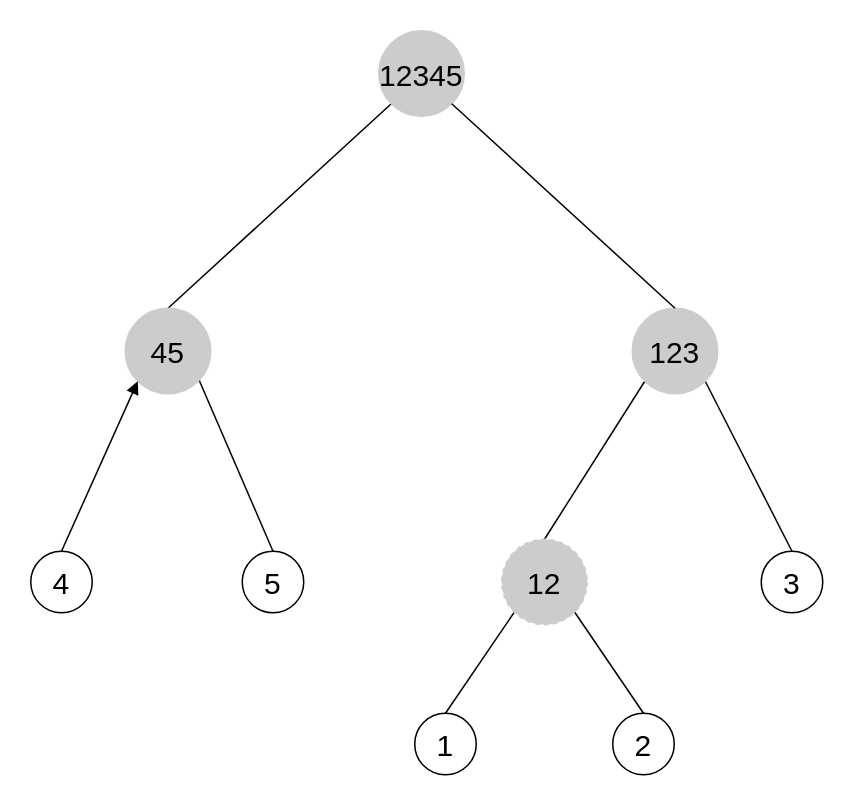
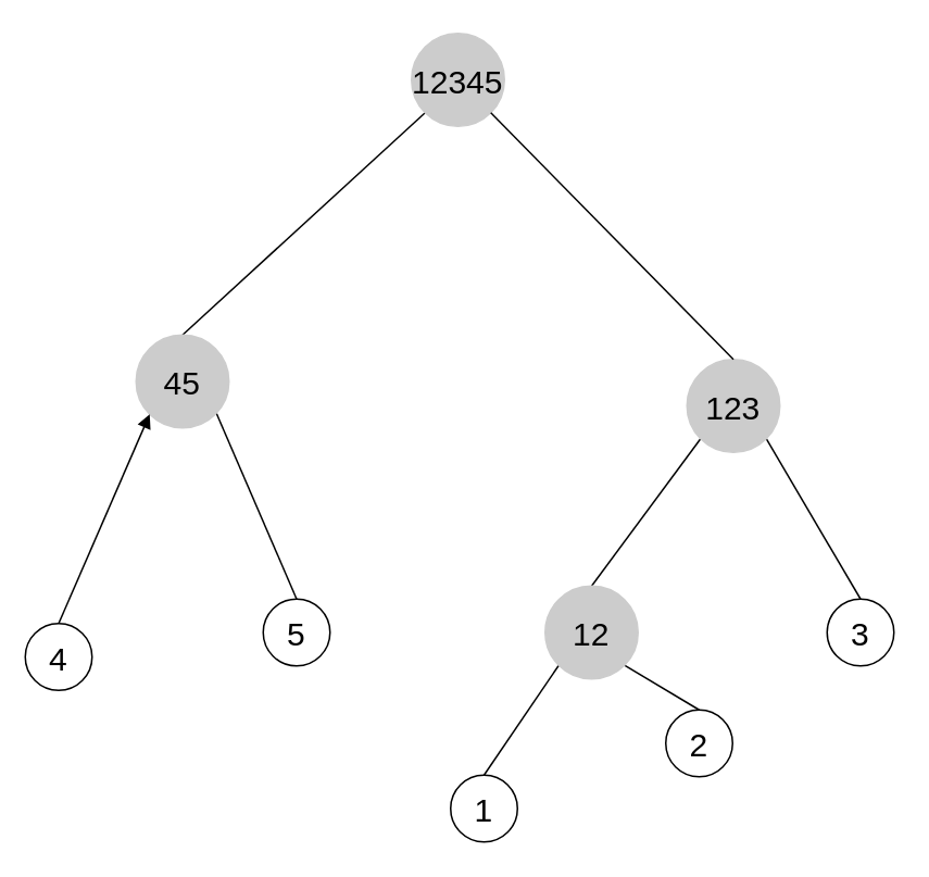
  <mxCell id="0" />
  <mxCell id="1" parent="0" />
  <mxCell id="2" value="&lt;font style=&quot;font-size: 20px;&quot;&gt;&lt;span&gt;1&lt;/span&gt;&lt;/font&gt;" style="ellipse;whiteSpace=wrap;html=1;aspect=fixed;fontStyle=0" parent="1" vertex="1"><mxGeometry x="276" y="475" width="41" height="41" as="geometry" /></mxCell>
  <mxCell id="3" value="" style="endArrow=none;html=1;rounded=0;fillColor=#e1d5e7;strokeColor=#000000;fontStyle=0;exitX=0.5;exitY=0;exitDx=0;exitDy=0;entryX=0;entryY=1;entryDx=0;entryDy=0;" parent="1" source="14" target="13" edge="1"><mxGeometry width="50" height="50" relative="1" as="geometry"><mxPoint x="159" y="220" as="sourcePoint" /><mxPoint x="256.073" y="154.004" as="targetPoint" /></mxGeometry></mxCell>
  <mxCell id="4" value="" style="endArrow=none;html=1;rounded=0;exitX=0.5;exitY=0;exitDx=0;exitDy=0;entryX=0;entryY=1;entryDx=0;entryDy=0;fillColor=#e1d5e7;strokeColor=#000000;fontStyle=0;" parent="1" source="16" target="15" edge="1"><mxGeometry width="50" height="50" relative="1" as="geometry"><mxPoint x="372.5" y="367" as="sourcePoint" /><mxPoint x="427.004" y="285.996" as="targetPoint" /></mxGeometry></mxCell>
  <mxCell id="5" value="" style="endArrow=none;html=1;rounded=0;entryX=1;entryY=1;entryDx=0;entryDy=0;exitX=0.5;exitY=0;exitDx=0;exitDy=0;fillColor=#e1d5e7;strokeColor=#000000;fontStyle=0" parent="1" source="9" target="16" edge="1"><mxGeometry width="50" height="50" relative="1" as="geometry"><mxPoint x="423.004" y="479.004" as="sourcePoint" /><mxPoint x="386.996" y="399.996" as="targetPoint" /></mxGeometry></mxCell>
  <mxCell id="6" value="" style="endArrow=none;html=1;rounded=0;exitX=0.5;exitY=0;exitDx=0;exitDy=0;fillColor=#e1d5e7;strokeColor=#000000;entryX=0;entryY=1;entryDx=0;entryDy=0;" parent="1" source="2" target="16" edge="1"><mxGeometry width="50" height="50" relative="1" as="geometry"><mxPoint x="269" y="471" as="sourcePoint" /><mxPoint x="361" y="397" as="targetPoint" /></mxGeometry></mxCell>
  <mxCell id="7" value="" style="endArrow=none;html=1;rounded=0;entryX=0.842;entryY=0.789;entryDx=0;entryDy=0;exitX=0.5;exitY=0;exitDx=0;exitDy=0;fillColor=#e1d5e7;strokeColor=#000000;fontStyle=0;entryPerimeter=0;" parent="1" source="12" target="14" edge="1"><mxGeometry width="50" height="50" relative="1" as="geometry"><mxPoint x="757.004" y="374.004" as="sourcePoint" /><mxPoint x="129.384" y="295.172" as="targetPoint" /></mxGeometry></mxCell>
  <mxCell id="8" value="" style="endArrow=none;html=1;rounded=0;entryX=1;entryY=1;entryDx=0;entryDy=0;exitX=0.5;exitY=0;exitDx=0;exitDy=0;fillColor=#e1d5e7;strokeColor=#000000;fontStyle=0;" parent="1" source="10" target="15" edge="1"><mxGeometry width="50" height="50" relative="1" as="geometry"><mxPoint x="504.5" y="365" as="sourcePoint" /><mxPoint x="454.579" y="286.506" as="targetPoint" /></mxGeometry></mxCell>
- <mxCell id="9" value="&lt;span style=&quot;font-size: 20px;&quot;&gt;2&lt;/span&gt;" style="ellipse;whiteSpace=wrap;html=1;aspect=fixed;fontStyle=0" parent="1" vertex="1"><mxGeometry x="408" y="475" width="41" height="41" as="geometry" /></mxCell>
+ <mxCell id="9" value="&lt;span style=&quot;font-size: 20px;&quot;&gt;2&lt;/span&gt;" style="ellipse;whiteSpace=wrap;html=1;aspect=fixed;fontStyle=0" parent="1" vertex="1"><mxGeometry x="408" y="435" width="41" height="41" as="geometry" /></mxCell>
  <mxCell id="10" value="&lt;font style=&quot;font-size: 20px;&quot;&gt;&lt;span&gt;3&lt;/span&gt;&lt;/font&gt;" style="ellipse;whiteSpace=wrap;html=1;aspect=fixed;fontStyle=0" parent="1" vertex="1"><mxGeometry x="507" y="367" width="41" height="41" as="geometry" /></mxCell>
- <mxCell id="11" value="&lt;span style=&quot;font-size: 20px;&quot;&gt;&lt;span&gt;4&lt;/span&gt;&lt;/span&gt;" style="ellipse;whiteSpace=wrap;html=1;aspect=fixed;fontStyle=0" parent="1" vertex="1"><mxGeometry x="20" y="367" width="41" height="41" as="geometry" /></mxCell>
+ <mxCell id="11" value="&lt;span style=&quot;font-size: 20px;&quot;&gt;&lt;span&gt;4&lt;/span&gt;&lt;/span&gt;" style="ellipse;whiteSpace=wrap;html=1;aspect=fixed;fontStyle=0" parent="1" vertex="1"><mxGeometry x="15" y="382" width="41" height="41" as="geometry" /></mxCell>
  <mxCell id="12" value="&lt;font style=&quot;font-size: 20px;&quot;&gt;&lt;span&gt;5&lt;/span&gt;&lt;/font&gt;" style="ellipse;whiteSpace=wrap;html=1;aspect=fixed;fontStyle=0" parent="1" vertex="1"><mxGeometry x="161" y="367" width="41" height="41" as="geometry" /></mxCell>
  <mxCell id="13" value="&lt;font style=&quot;font-size: 20px;&quot;&gt;&lt;span&gt;12345&lt;/span&gt;&lt;/font&gt;" style="ellipse;whiteSpace=wrap;html=1;aspect=fixed;fillColor=#cccccc;strokeColor=#CCCCCC;fontStyle=0" parent="1" vertex="1"><mxGeometry x="252" y="20" width="57" height="57" as="geometry" /></mxCell>
  <mxCell id="14" value="&lt;font style=&quot;font-size: 20px;&quot;&gt;&lt;span&gt;45&lt;/span&gt;&lt;/font&gt;" style="ellipse;whiteSpace=wrap;html=1;aspect=fixed;fillColor=#cccccc;strokeColor=#CCCCCC;fontStyle=0" parent="1" vertex="1"><mxGeometry x="83" y="205" width="57" height="57" as="geometry" /></mxCell>
- <mxCell id="15" value="&lt;font style=&quot;font-size: 20px;&quot;&gt;&lt;span&gt;123&lt;/span&gt;&lt;/font&gt;" style="ellipse;whiteSpace=wrap;html=1;aspect=fixed;fillColor=#cccccc;strokeColor=#CCCCCC;fontStyle=0" parent="1" vertex="1"><mxGeometry x="421" y="205" width="57" height="57" as="geometry" /></mxCell>
- <mxCell id="16" value="&lt;font style=&quot;font-size: 20px;&quot;&gt;&lt;span&gt;12&lt;/span&gt;&lt;/font&gt;" style="ellipse;whiteSpace=wrap;html=1;aspect=fixed;fillColor=#cccccc;strokeColor=#CCCCCC;fontStyle=0;dashed=1;" parent="1" vertex="1"><mxGeometry x="334" y="359" width="57" height="57" as="geometry" /></mxCell>
+ <mxCell id="15" value="&lt;font style=&quot;font-size: 20px;&quot;&gt;&lt;span&gt;123&lt;/span&gt;&lt;/font&gt;" style="ellipse;whiteSpace=wrap;html=1;aspect=fixed;fillColor=#cccccc;strokeColor=#CCCCCC;fontStyle=0" parent="1" vertex="1"><mxGeometry x="421" y="220" width="57" height="57" as="geometry" /></mxCell>
+ <mxCell id="16" value="&lt;font style=&quot;font-size: 20px;&quot;&gt;&lt;span&gt;12&lt;/span&gt;&lt;/font&gt;" style="ellipse;whiteSpace=wrap;html=1;aspect=fixed;fillColor=#cccccc;strokeColor=#CCCCCC;fontStyle=0" parent="1" vertex="1"><mxGeometry x="334" y="359" width="57" height="57" as="geometry" /></mxCell>
  <mxCell id="17" value="" style="endArrow=none;html=1;rounded=0;exitX=0.5;exitY=0;exitDx=0;exitDy=0;fillColor=#e1d5e7;strokeColor=#000000;fontStyle=0;entryX=1;entryY=1;entryDx=0;entryDy=0;" parent="1" source="15" target="13" edge="1"><mxGeometry width="50" height="50" relative="1" as="geometry"><mxPoint x="122" y="261" as="sourcePoint" /><mxPoint x="266.073" y="164.004" as="targetPoint" /></mxGeometry></mxCell>
  <mxCell id="18" value="" style="endArrow=block;html=1;rounded=0;fillColor=#e1d5e7;strokeColor=#000000;fontStyle=0;exitX=0.5;exitY=0;exitDx=0;exitDy=0;entryX=0;entryY=1;entryDx=0;entryDy=0;" parent="1" source="11" target="14" edge="1"><mxGeometry width="50" height="50" relative="1" as="geometry"><mxPoint x="-49" y="303" as="sourcePoint" /><mxPoint x="95.073" y="252.004" as="targetPoint" /></mxGeometry></mxCell>
